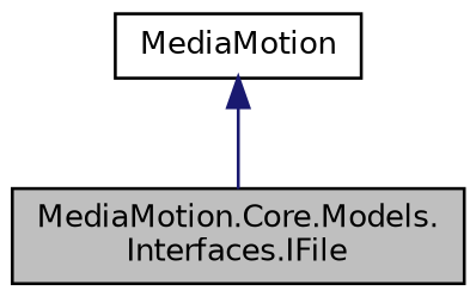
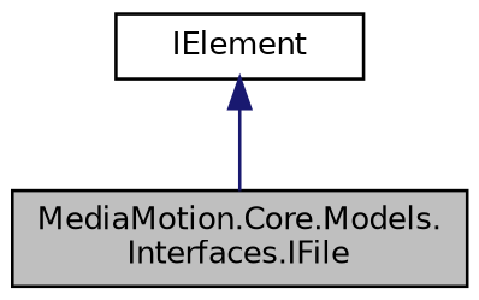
  digraph {
    node [color=black fontname=Helvetica fontsize=10 shape=record style=filled]
    n1 [fillcolor=grey75 fontcolor=black height=0.2 label="MediaMotion.Core.Models.\lInterfaces.IFile" width=0.4]
-   n2 [fillcolor=white height=0.2 label=MediaMotion width=0.4]
+   n2 [fillcolor=white height=0.2 label=IElement width=0.4]
    n2 -> n1 [color=midnightblue dir=back fontname=Helvetica fontsize=10 labelfontname=Helvetica labelfontsize=10 style=solid]
  }
